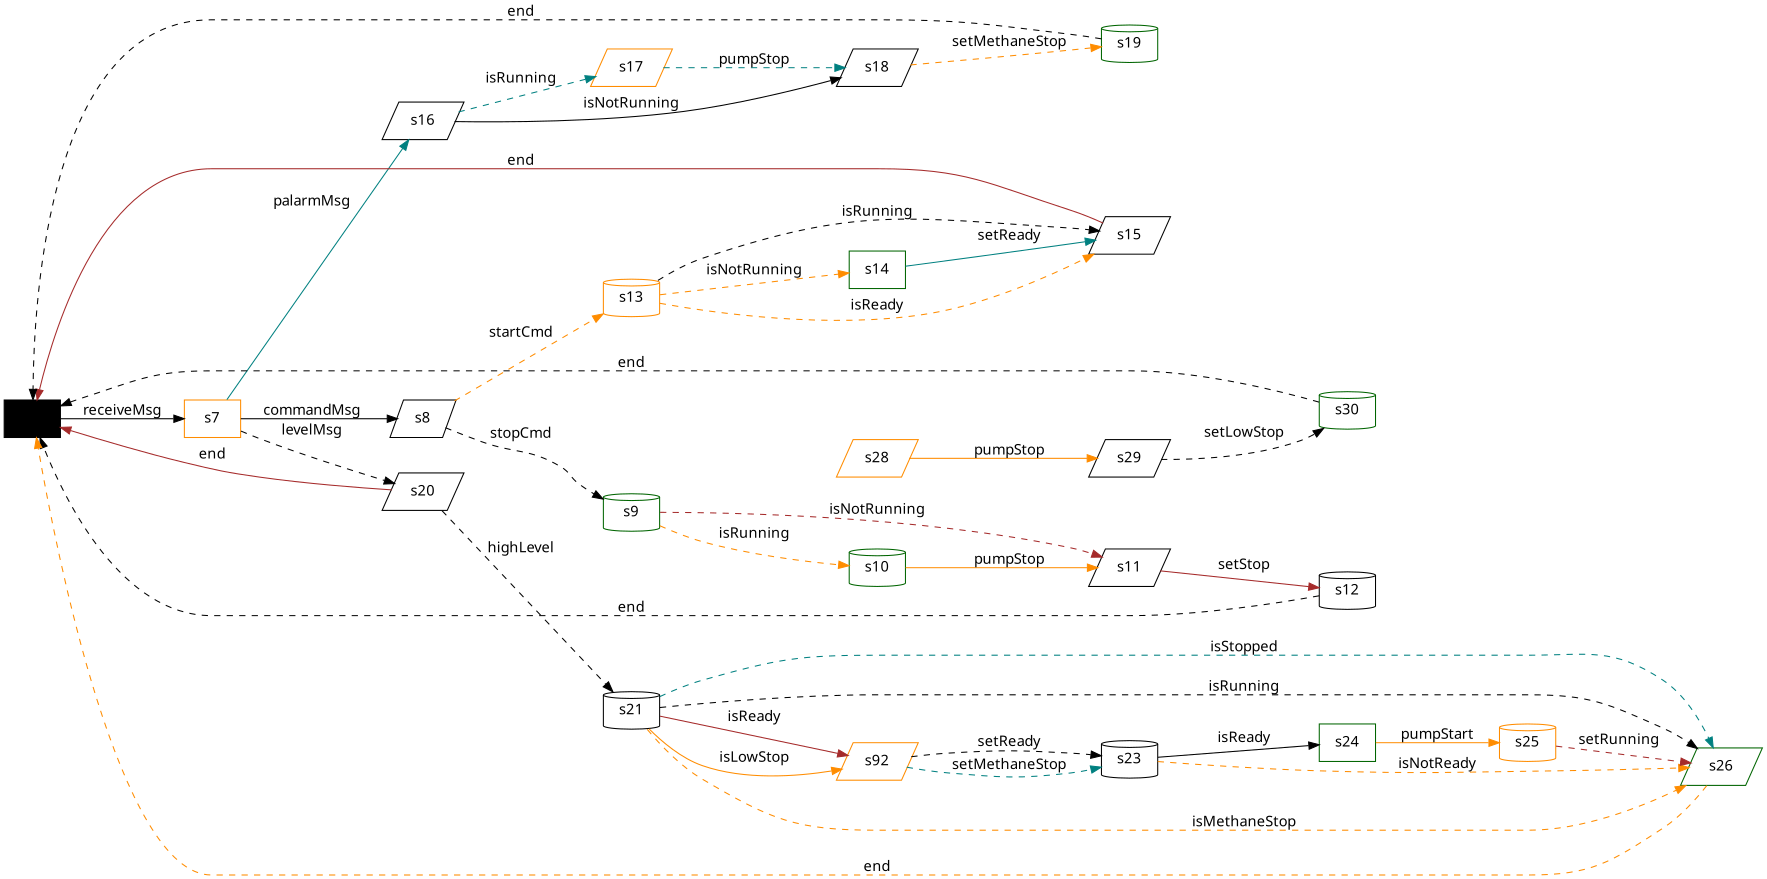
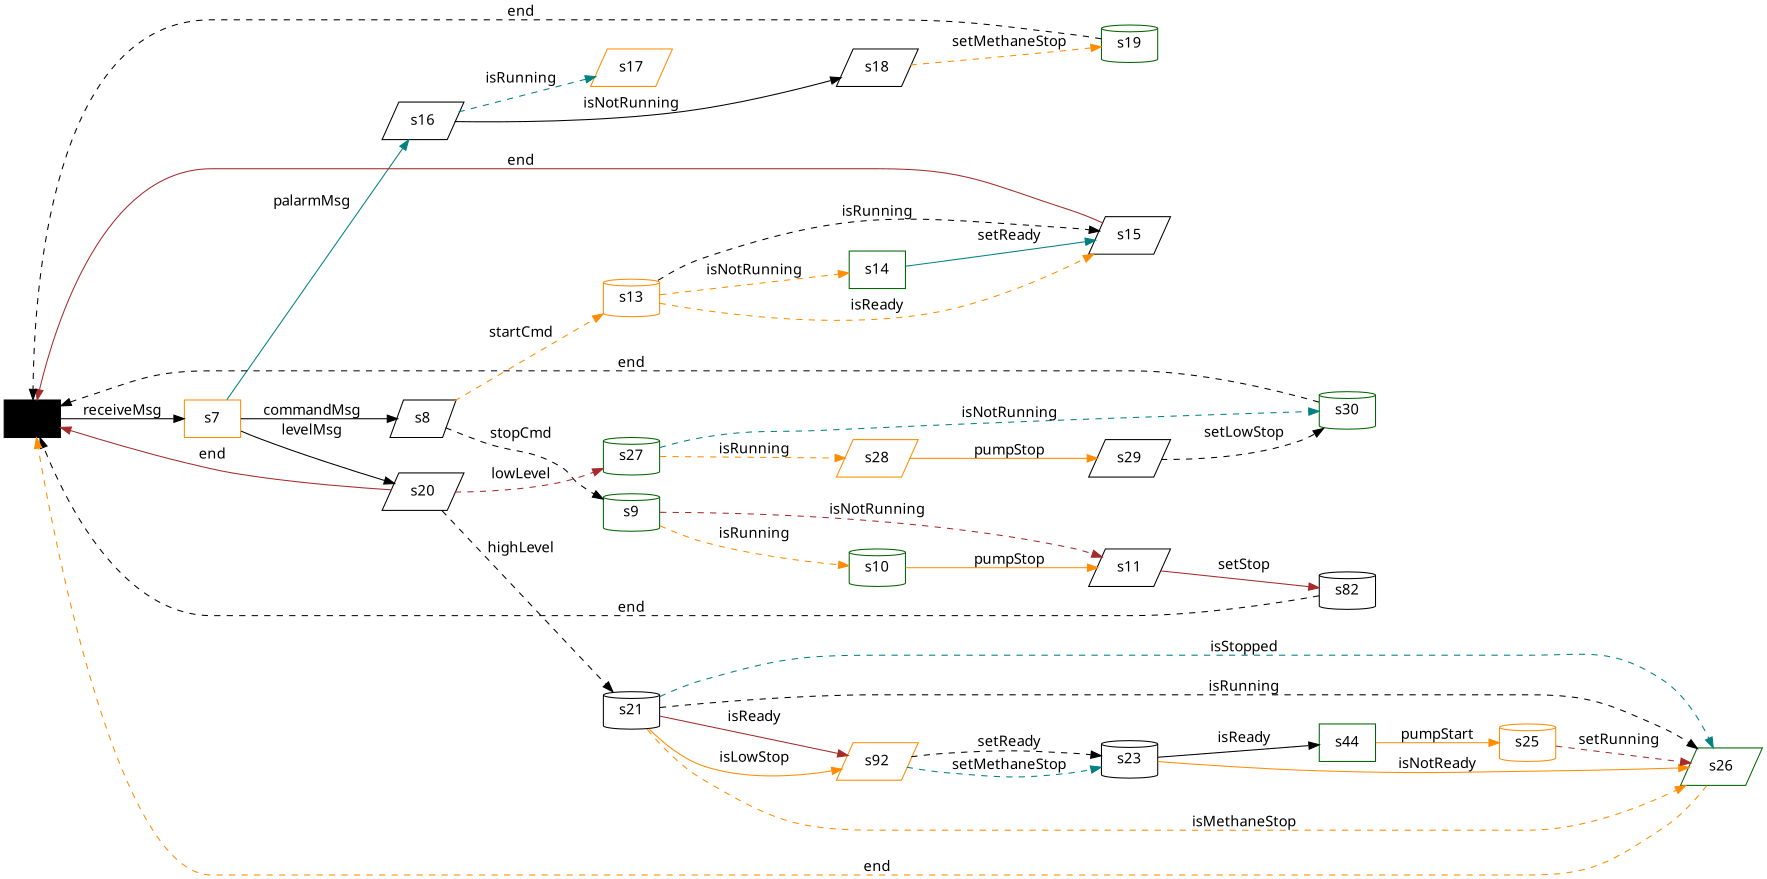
  digraph {
    fontname="Noto Sans"
    rankdir=LR
    node [color=black fontname="Noto Sans" shape=parallelogram]
    edge [color=black fontname="Noto Sans" style=dashed]
    n1 [label=s6 shape=box style=filled]
    n2 [color=darkorange label=s7 shape=box]
    n3 [label=s16]
    n4 [label=s8]
    n5 [label=s20]
    n6 [color=darkgreen label=s30 shape=cylinder]
    n7 [label=s11]
-   n8 [label=s12 shape=cylinder]
+   n8 [label=s82 shape=cylinder]
    n9 [color=darkgreen label=s10 shape=cylinder]
    n10 [color=darkorange label=s13 shape=cylinder]
    n11 [color=darkgreen label=s14 shape=box]
    n12 [label=s15]
    n13 [color=darkorange label=s17]
    n14 [label=s18]
    n15 [color=darkgreen label=s19 shape=cylinder]
    n16 [color=darkgreen label=s9 shape=cylinder]
    n17 [label=s21 shape=cylinder]
+   n18 [color=darkgreen label=s27 shape=cylinder]
    n19 [color=darkorange label=s92]
    n20 [color=darkgreen label=s26]
    n21 [color=darkorange label=s28]
    n22 [label=s23 shape=cylinder]
    n23 [label=s29]
-   n24 [color=darkgreen label=s24 shape=box]
+   n24 [color=darkgreen label=s44 shape=box]
    n25 [color=darkorange label=s25 shape=cylinder]
    n1 -> n2 [label=" receiveMsg " style=solid]
    n2 -> n3 [color=teal label=" palarmMsg " style=solid]
    n2 -> n4 [label=" commandMsg " style=solid]
-   n2 -> n5 [label=" levelMsg "]
+   n2 -> n5 [label=" levelMsg " style=solid]
    n3 -> n13 [color=teal label=" isRunning "]
    n3 -> n14 [label=" isNotRunning " style=solid]
    n4 -> n10 [color=darkorange label=" startCmd "]
    n4 -> n16 [label=" stopCmd "]
    n5 -> n1 [color=brown label=" end " style=solid]
    n5 -> n17 [label=" highLevel "]
+   n5 -> n18 [color=brown label=" lowLevel "]
    n6 -> n1 [label=" end "]
    n7 -> n8 [color=brown label=" setStop " style=solid]
    n8 -> n1 [label=" end "]
    n9 -> n7 [color=darkorange label=" pumpStop " style=solid]
    n10 -> n11 [color=darkorange label=" isNotRunning "]
    n10 -> n12 [color=darkorange label=" isReady "]
    n10 -> n12 [label=" isRunning "]
    n11 -> n12 [color=teal label=" setReady " style=solid]
    n12 -> n1 [color=brown label=" end " style=solid]
-   n13 -> n14 [color=teal label=" pumpStop "]
    n14 -> n15 [color=darkorange label=" setMethaneStop "]
    n15 -> n1 [label=" end "]
    n16 -> n7 [color=brown label=" isNotRunning "]
    n16 -> n9 [color=darkorange label=" isRunning "]
    n17 -> n19 [color=brown label=" isReady " style=solid]
    n17 -> n19 [color=darkorange label=" isLowStop " style=solid]
    n17 -> n20 [color=darkorange label=" isMethaneStop "]
    n17 -> n20 [color=teal label=" isStopped "]
    n17 -> n20 [label=" isRunning "]
+   n18 -> n6 [color=teal label=" isNotRunning "]
+   n18 -> n21 [color=darkorange label=" isRunning "]
    n19 -> n22 [label=" setReady "]
    n19 -> n22 [color=teal label=" setMethaneStop "]
    n20 -> n1 [color=darkorange label=" end "]
    n21 -> n23 [color=darkorange label=" pumpStop " style=solid]
-   n22 -> n20 [color=darkorange label=" isNotReady "]
+   n22 -> n20 [color=darkorange label=" isNotReady " style=solid]
    n22 -> n24 [label=" isReady " style=solid]
    n23 -> n6 [label=" setLowStop "]
    n24 -> n25 [color=darkorange label=" pumpStart " style=solid]
    n25 -> n20 [color=brown label=" setRunning "]
  }
